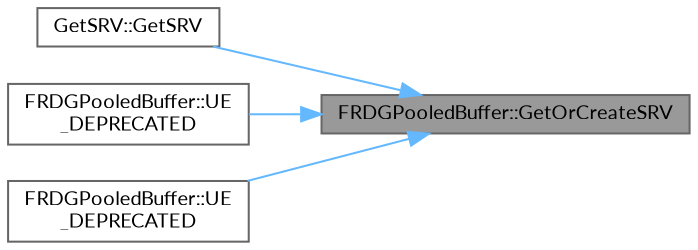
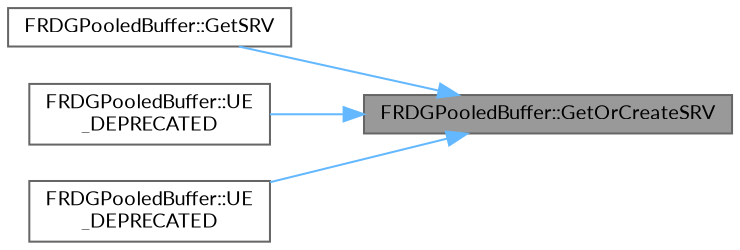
  digraph {
    rankdir=RL
    fontname=Lato
    node [color=grey40 fillcolor=white fontname=Lato fontsize=10 shape=box style=filled]
    edge [color=steelblue1 dir=back fontname=Lato fontsize=10 labelfontname=Helvetica labelfontsize=10 style=solid]
    n1 [color=gray40 fillcolor=grey60 fontcolor=black height=0.2 label="FRDGPooledBuffer::GetOrCreateSRV" width=0.4]
-   n2 [height=0.2 label="GetSRV::GetSRV" width=0.4]
+   n2 [height=0.2 label="FRDGPooledBuffer::GetSRV" width=0.4]
    n3 [height=0.2 label="FRDGPooledBuffer::UE\l_DEPRECATED" width=0.4]
    n4 [height=0.2 label="FRDGPooledBuffer::UE\l_DEPRECATED" width=0.4]
    n1 -> n2
    n1 -> n3
    n1 -> n4
  }
